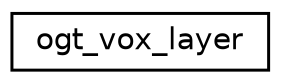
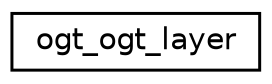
  digraph {
    rankdir=LR
-   n1 [color=black fillcolor=white fontname=Helvetica fontsize=10 height=0.2 label=ogt_vox_layer shape=record style=filled width=0.4]
+   n1 [color=black fillcolor=white fontname=Helvetica fontsize=10 height=0.2 label=ogt_ogt_layer shape=record style=filled width=0.4]
  }
